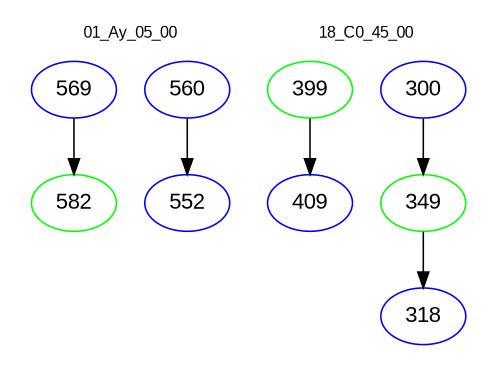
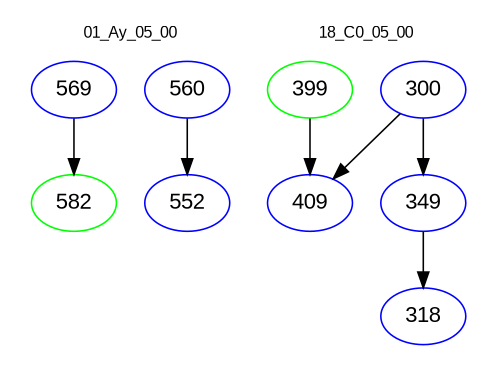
  digraph {
    fontname="Liberation Sans"
    node [color=blue fontname="Liberation Sans"]
    edge [color=black fontname="Liberation Sans"]
    n1 [label=560]
    n2 [label=552]
    n3 [label=569]
    n4 [color=green label=582]
    n5 [label=300]
-   n6 [color=green label=349]
+   n6 [label=349]
    n7 [label=409]
    n8 [label=318]
    n9 [color=green label=399]
    subgraph cluster_1 {
      color=white
      fontsize=10
      label="01_Ay_05_00"
      n1
      n2
      n3
      n4
    }
    subgraph cluster_2 {
      color=white
      fontsize=10
-     label="18_C0_45_00"
+     label="18_C0_05_00"
      n5
      n6
      n7
      n8
      n9
    }
    n1 -> n2
    n3 -> n4
    n5 -> n6
+   n5 -> n7
    n6 -> n8
    n9 -> n7
  }
